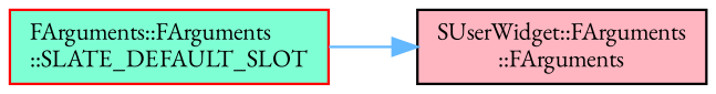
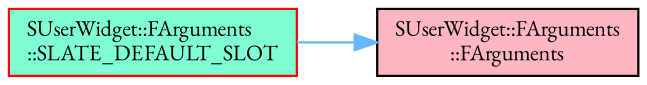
  digraph {
    rankdir=RL
    fontname="EB Garamond"
    node [fontname="EB Garamond" fontsize=10 shape=box style=filled]
    n1 [color=black fillcolor=lightpink fontcolor=black height=0.2 label="SUserWidget::FArguments\l::FArguments" width=0.4]
-   n2 [color=red fillcolor=aquamarine height=0.2 label="FArguments::FArguments\l::SLATE_DEFAULT_SLOT" width=0.4]
+   n2 [color=red fillcolor=aquamarine height=0.2 label="SUserWidget::FArguments\l::SLATE_DEFAULT_SLOT" width=0.4]
    n1 -> n2 [color=steelblue1 dir=back fontname="EB Garamond" fontsize=10 labelfontname=Helvetica labelfontsize=10 style=solid]
  }
